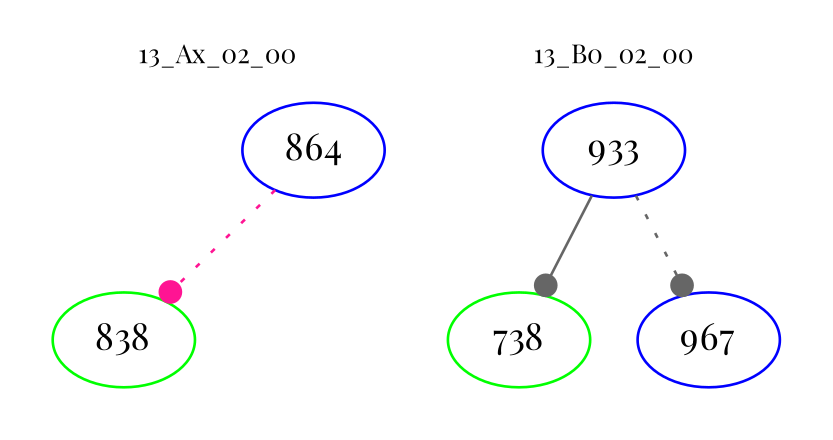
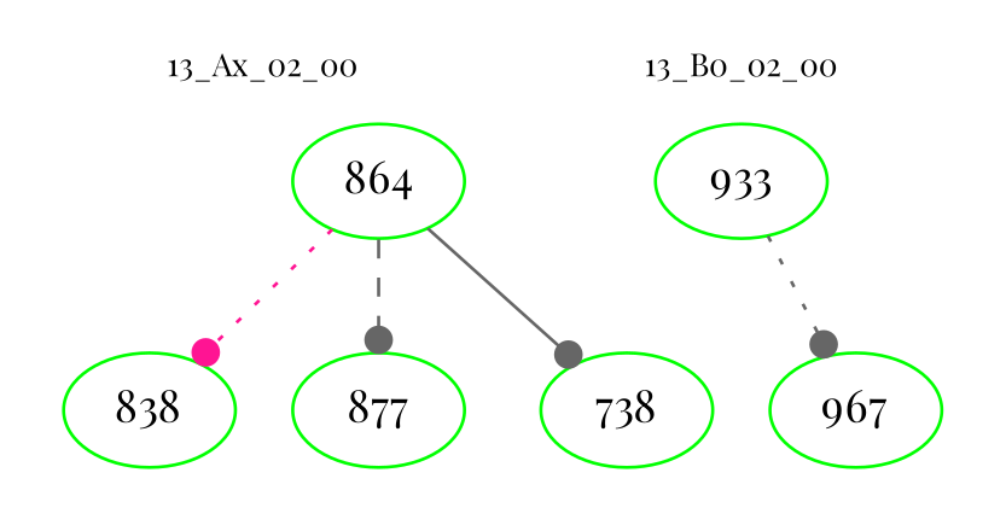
  digraph {
    fontname="Playfair Display"
    node [color=green fontname="Playfair Display"]
    edge [arrowhead=dot color=gray40 fontname="Playfair Display" style=dotted]
-   n1 [color=blue label=864]
+   n1 [label=864]
    n2 [label=838]
-   n4 [color=blue label=933]
-   n5 [color=blue label=967]
+   n3 [label=877]
+   n4 [label=933]
+   n5 [label=967]
    n6 [label=738]
    subgraph cluster_1 {
      color=white
      fontsize=10
      label="13_Ax_02_00"
      n1
      n2
+     n3
    }
    subgraph cluster_2 {
      color=white
      fontsize=10
      label="13_B0_02_00"
      n4
      n5
      n6
    }
    n1 -> n2 [color=deeppink]
+   n1 -> n3 [style=dashed]
    n4 -> n5
-   n4 -> n6 [style=solid]
+   n1 -> n6 [style=solid]
  }
